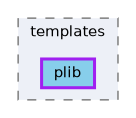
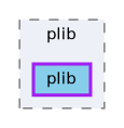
  digraph {
    compound=true
    fontname="DejaVu Sans"
    n1 [color=purple fillcolor=skyblue fontname="DejaVu Sans" fontsize=10 height=0.2 label=plib shape=box style="filled,bold" width=0.4]
    subgraph cluster_1 {
      bgcolor="#edf0f7"
      fontsize=10
-     label=templates
+     label=plib
      pencolor=grey50
      style="filled,dashed"
      n1
    }
  }
